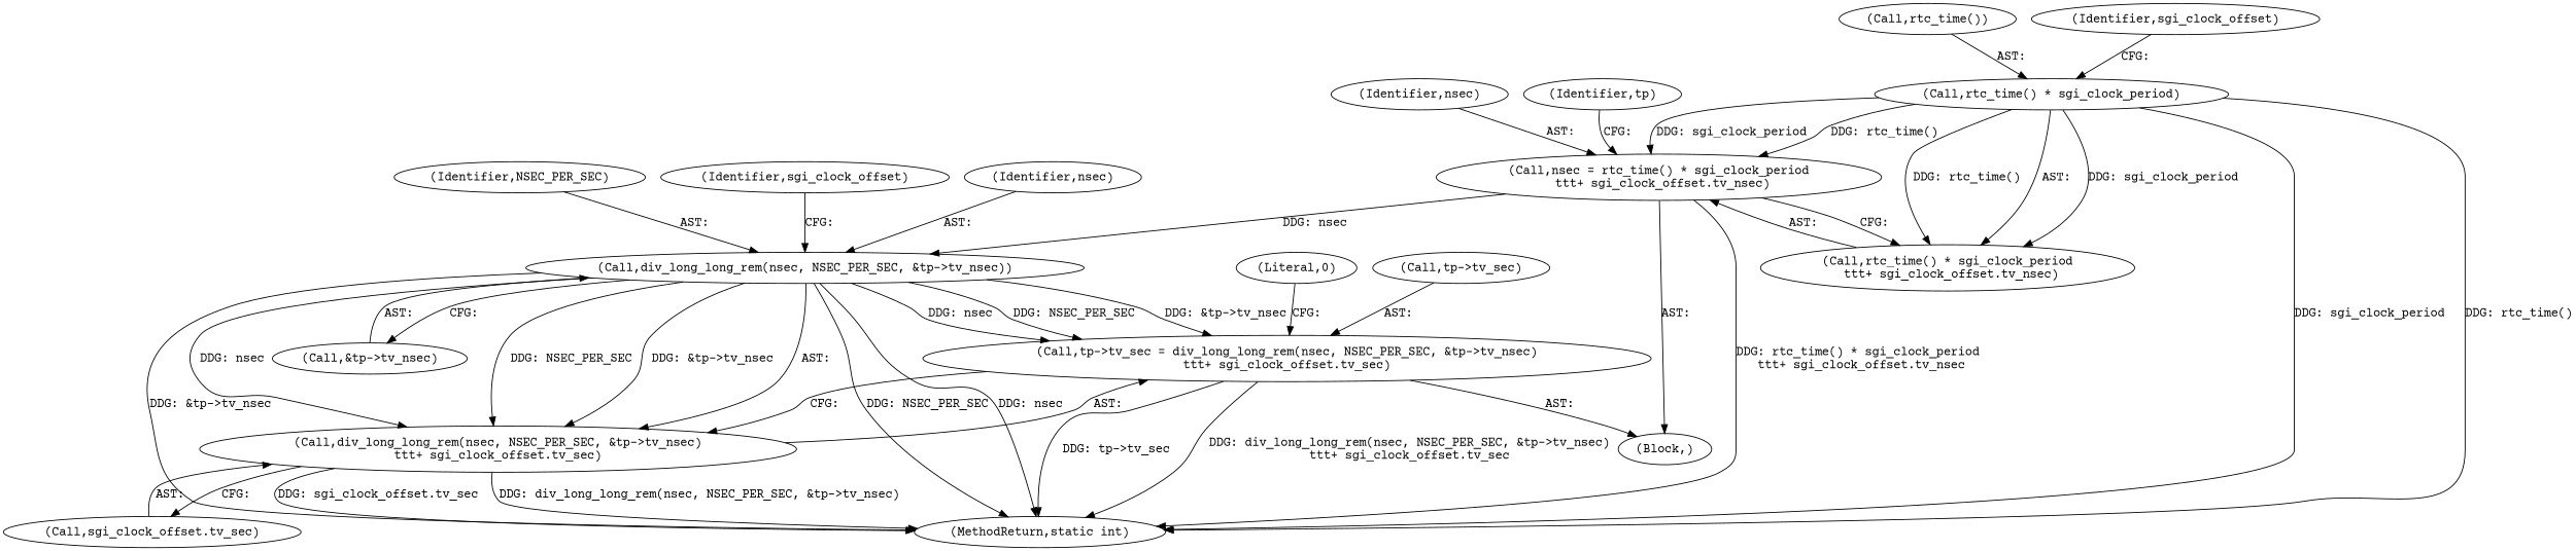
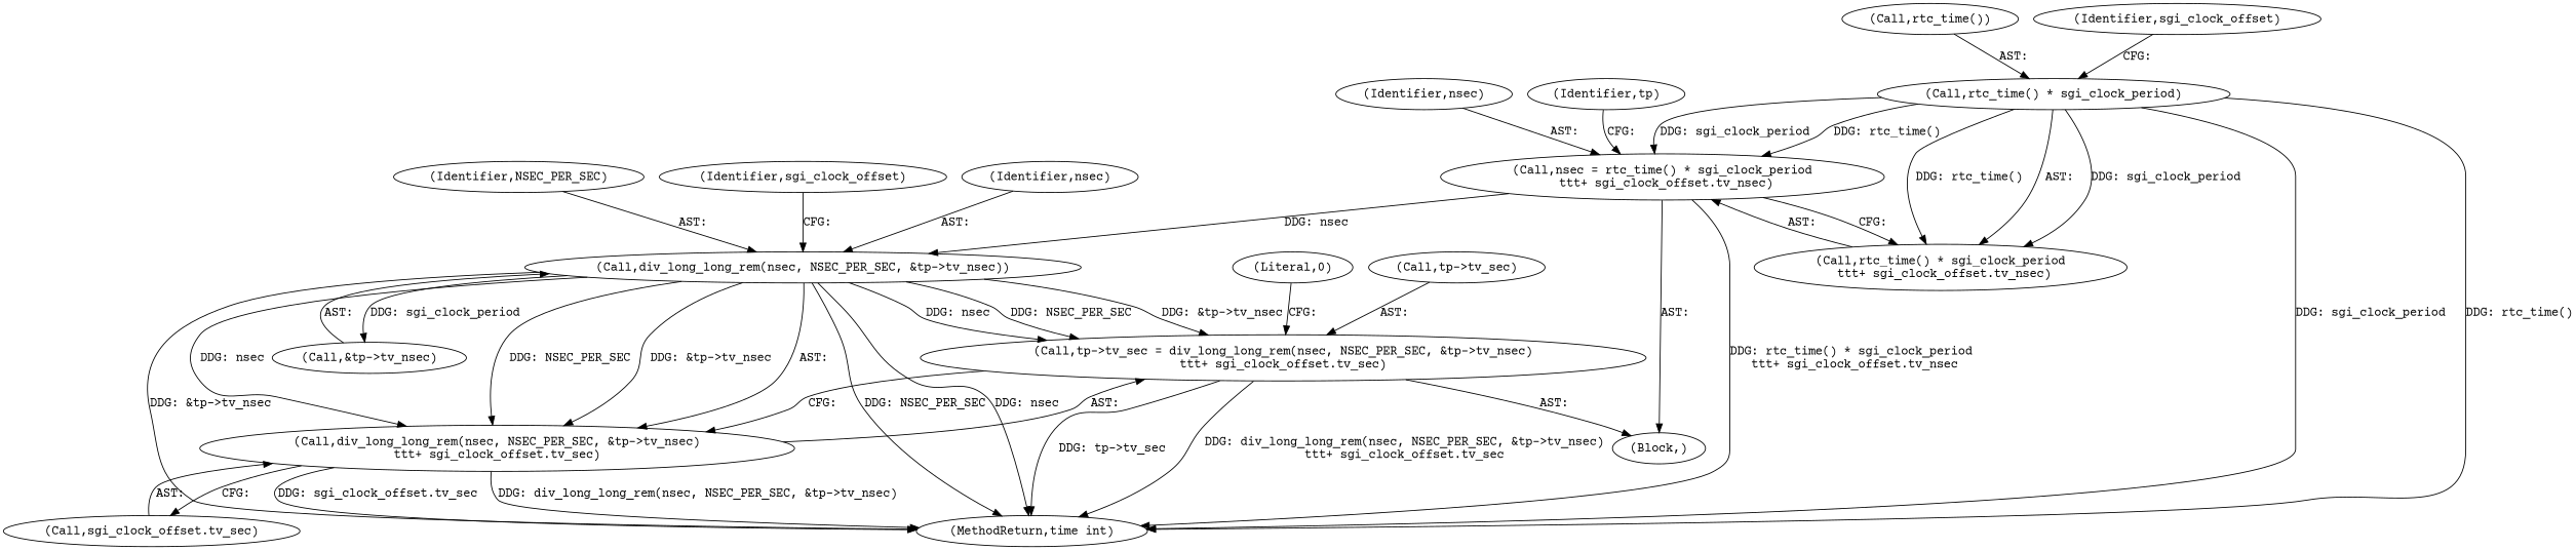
  digraph {
    fontname="Courier Prime"
    node [fontname="Courier Prime"]
    edge [fontname="Courier Prime"]
    n1 [label="(Call,div_long_long_rem(nsec, NSEC_PER_SEC, &tp->tv_nsec))"]
    n2 [label="(Call,tp->tv_sec = div_long_long_rem(nsec, NSEC_PER_SEC, &tp->tv_nsec)\n\t\t\t+ sgi_clock_offset.tv_sec)"]
    n3 [label="(Call,div_long_long_rem(nsec, NSEC_PER_SEC, &tp->tv_nsec)\n\t\t\t+ sgi_clock_offset.tv_sec)"]
-   n4 [label="(MethodReturn,static int)"]
+   n4 [label="(MethodReturn,time int)"]
    n5 [label="(Call,&tp->tv_nsec)"]
    n6 [label="(Block,)"]
    n7 [label="(Call,sgi_clock_offset.tv_sec)"]
    n8 [label="(Call,nsec = rtc_time() * sgi_clock_period\n \t\t\t+ sgi_clock_offset.tv_nsec)"]
    n9 [label="(Call,rtc_time() * sgi_clock_period\n \t\t\t+ sgi_clock_offset.tv_nsec)"]
    n10 [label="(Call,rtc_time() * sgi_clock_period)"]
    n11 [label="(Call,rtc_time())"]
    n12 [label="(Identifier,nsec)"]
    n13 [label="(Identifier,NSEC_PER_SEC)"]
    n14 [label="(Identifier,tp)"]
    n15 [label="(Identifier,sgi_clock_offset)"]
    n16 [label="(Call,tp->tv_sec)"]
    n17 [label="(Literal,0)"]
    n18 [label="(Identifier,sgi_clock_offset)"]
    n19 [label="(Identifier,nsec)"]
    n1 -> n2 [label="DDG: nsec"]
    n1 -> n2 [label="DDG: NSEC_PER_SEC"]
    n1 -> n2 [label="DDG: &tp->tv_nsec"]
    n1 -> n3 [label="AST: "]
    n1 -> n3 [label="DDG: nsec"]
    n1 -> n3 [label="DDG: NSEC_PER_SEC"]
    n1 -> n3 [label="DDG: &tp->tv_nsec"]
    n1 -> n4 [label="DDG: &tp->tv_nsec"]
    n1 -> n4 [label="DDG: NSEC_PER_SEC"]
    n1 -> n4 [label="DDG: nsec"]
-   n1 -> n5 [label="CFG: "]
+   n1 -> n5 [label="DDG: sgi_clock_period"]
    n2 -> n3 [label="CFG: "]
    n2 -> n4 [label="DDG: div_long_long_rem(nsec, NSEC_PER_SEC, &tp->tv_nsec)\n\t\t\t+ sgi_clock_offset.tv_sec"]
    n2 -> n4 [label="DDG: tp->tv_sec"]
    n2 -> n6 [label="AST: "]
    n3 -> n2 [label="AST: "]
    n3 -> n4 [label="DDG: sgi_clock_offset.tv_sec"]
    n3 -> n4 [label="DDG: div_long_long_rem(nsec, NSEC_PER_SEC, &tp->tv_nsec)"]
    n3 -> n7 [label="CFG: "]
    n5 -> n1 [label="AST: "]
    n7 -> n3 [label="AST: "]
    n8 -> n1 [label="DDG: nsec"]
    n8 -> n4 [label="DDG: rtc_time() * sgi_clock_period\n \t\t\t+ sgi_clock_offset.tv_nsec"]
    n8 -> n6 [label="AST: "]
    n8 -> n9 [label="CFG: "]
    n9 -> n8 [label="AST: "]
    n10 -> n4 [label="DDG: rtc_time()"]
    n10 -> n4 [label="DDG: sgi_clock_period"]
    n10 -> n8 [label="DDG: rtc_time()"]
    n10 -> n8 [label="DDG: sgi_clock_period"]
    n10 -> n9 [label="AST: "]
    n10 -> n9 [label="DDG: rtc_time()"]
    n10 -> n9 [label="DDG: sgi_clock_period"]
    n11 -> n10 [label="AST: "]
    n12 -> n8 [label="AST: "]
    n13 -> n1 [label="AST: "]
    n14 -> n8 [label="CFG: "]
    n15 -> n10 [label="CFG: "]
    n16 -> n2 [label="AST: "]
    n17 -> n2 [label="CFG: "]
    n18 -> n1 [label="CFG: "]
    n19 -> n1 [label="AST: "]
  }
